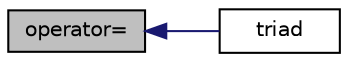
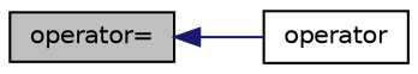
  digraph {
    rankdir=LR
    node [color=black fontname=Helvetica fontsize=10 shape=record]
    n1 [fillcolor=grey75 fontcolor=black height=0.2 label="operator=" style=filled width=0.4]
-   n2 [height=0.2 label=triad width=0.4]
+   n2 [height=0.2 label=operator width=0.4]
    n1 -> n2 [color=midnightblue dir=back fontname=Helvetica fontsize=10 labelfontname=Helvetica labelfontsize=10 style=solid]
  }
